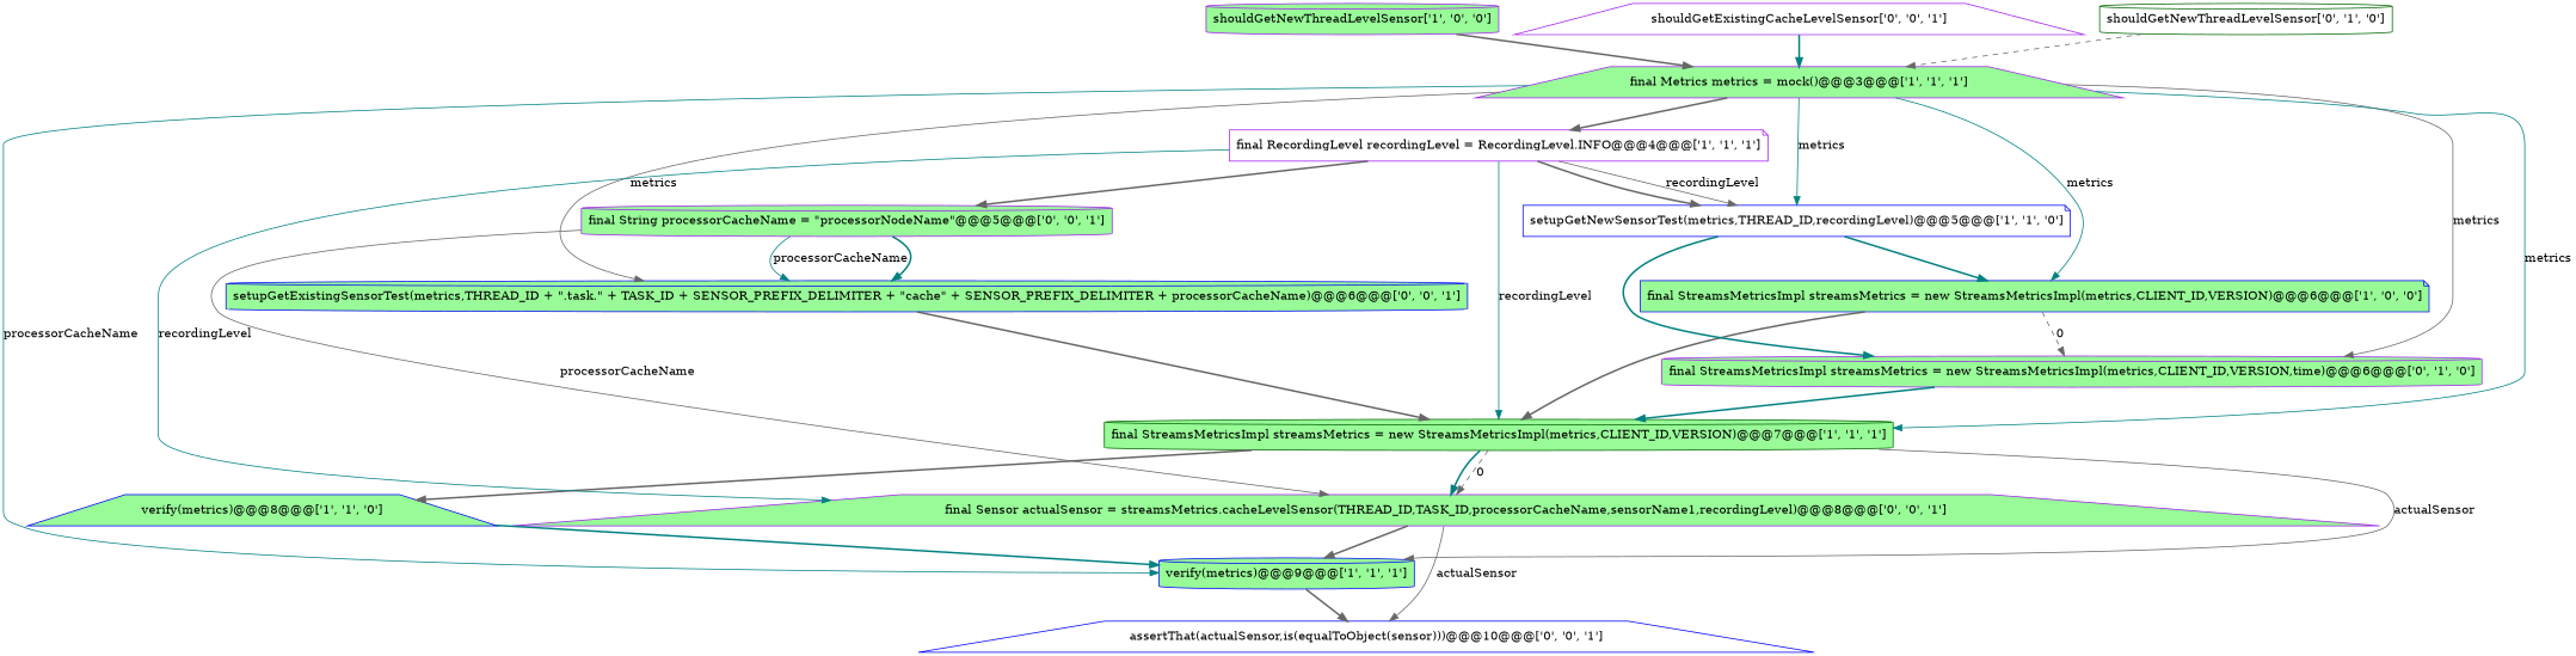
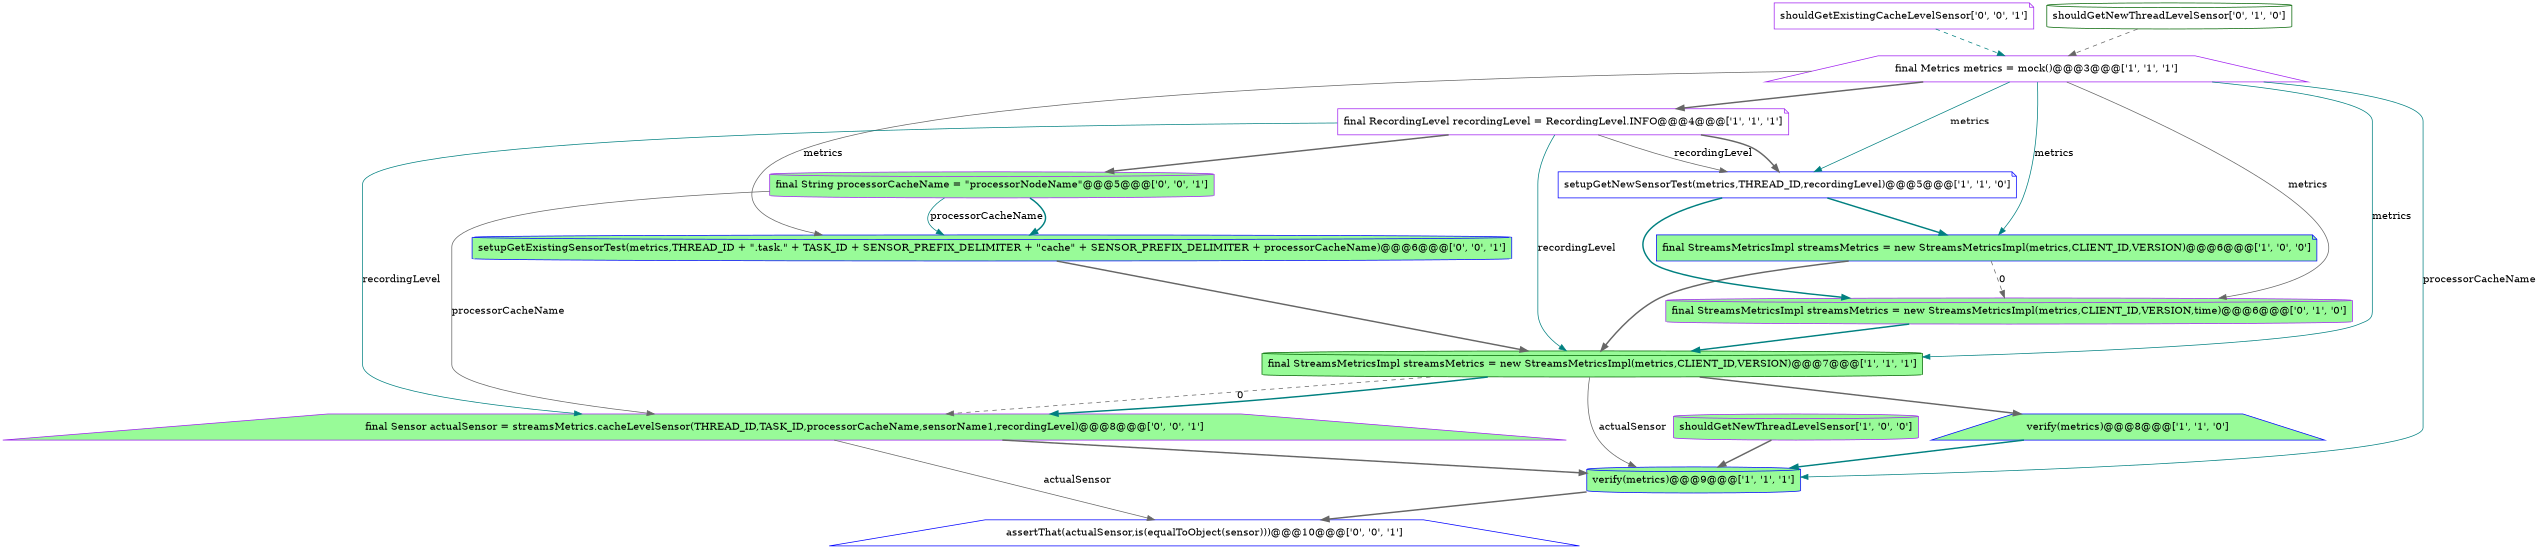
  digraph {
    node [color=purple fillcolor=palegreen shape=cylinder style=filled]
    edge [color=gray40 style=bold]
    n1 [color=blue label="verify(metrics)@@@9@@@['1', '1', '1']"]
    n2 [color=blue fillcolor=white label="assertThat(actualSensor,is(equalToObject(sensor)))@@@10@@@['0', '0', '1']" shape=trapezium]
    n3 [label="final StreamsMetricsImpl streamsMetrics = new StreamsMetricsImpl(metrics,CLIENT_ID,VERSION,time)@@@6@@@['0', '1', '0']"]
    n4 [color=darkgreen label="final StreamsMetricsImpl streamsMetrics = new StreamsMetricsImpl(metrics,CLIENT_ID,VERSION)@@@7@@@['1', '1', '1']"]
    n5 [label="final Sensor actualSensor = streamsMetrics.cacheLevelSensor(THREAD_ID,TASK_ID,processorCacheName,sensorName1,recordingLevel)@@@8@@@['0', '0', '1']" shape=trapezium]
    n6 [color=blue label="verify(metrics)@@@8@@@['1', '1', '0']" shape=trapezium]
    n7 [label="final String processorCacheName = \"processorNodeName\"@@@5@@@['0', '0', '1']"]
    n8 [color=blue label="setupGetExistingSensorTest(metrics,THREAD_ID + \".task.\" + TASK_ID + SENSOR_PREFIX_DELIMITER + \"cache\" + SENSOR_PREFIX_DELIMITER + processorCacheName)@@@6@@@['0', '0', '1']"]
    n9 [color=blue label="final StreamsMetricsImpl streamsMetrics = new StreamsMetricsImpl(metrics,CLIENT_ID,VERSION)@@@6@@@['1', '0', '0']" shape=note]
    n10 [label="shouldGetNewThreadLevelSensor['1', '0', '0']"]
-   n11 [label="final Metrics metrics = mock()@@@3@@@['1', '1', '1']" shape=trapezium]
+   n11 [fillcolor=white label="final Metrics metrics = mock()@@@3@@@['1', '1', '1']" shape=trapezium]
    n12 [fillcolor=white label="final RecordingLevel recordingLevel = RecordingLevel.INFO@@@4@@@['1', '1', '1']" shape=note]
    n13 [color=blue fillcolor=white label="setupGetNewSensorTest(metrics,THREAD_ID,recordingLevel)@@@5@@@['1', '1', '0']" shape=note]
-   n14 [fillcolor=white label="shouldGetExistingCacheLevelSensor['0', '0', '1']" shape=trapezium]
+   n14 [fillcolor=white label="shouldGetExistingCacheLevelSensor['0', '0', '1']" shape=note]
    n15 [color=darkgreen fillcolor=white label="shouldGetNewThreadLevelSensor['0', '1', '0']"]
    n1 -> n2
    n3 -> n4 [color=teal]
    n4 -> n1 [label=actualSensor style=solid]
    n4 -> n5 [label=0 style=dashed]
    n4 -> n5 [color=teal]
    n4 -> n6
    n5 -> n1
    n5 -> n2 [label=actualSensor style=solid]
    n6 -> n1 [color=teal]
    n7 -> n5 [label=processorCacheName style=solid]
    n7 -> n8 [color=teal label=processorCacheName style=solid]
    n7 -> n8 [color=teal]
    n8 -> n4
    n9 -> n3 [label=0 style=dashed]
    n9 -> n4
-   n10 -> n11
+   n10 -> n1
    n11 -> n1 [color=teal label=processorCacheName style=solid]
    n11 -> n3 [label=metrics style=solid]
    n11 -> n4 [color=teal label=metrics style=solid]
    n11 -> n8 [label=metrics style=solid]
    n11 -> n9 [color=teal label=metrics style=solid]
    n11 -> n12
    n11 -> n13 [color=teal label=metrics style=solid]
    n12 -> n4 [color=teal label=recordingLevel style=solid]
    n12 -> n5 [color=teal label=recordingLevel style=solid]
    n12 -> n7
    n12 -> n13 [label=recordingLevel style=solid]
    n12 -> n13
    n13 -> n3 [color=teal]
    n13 -> n9 [color=teal]
-   n14 -> n11 [color=teal]
+   n14 -> n11 [color=teal style=dashed]
    n15 -> n11 [style=dashed]
  }
